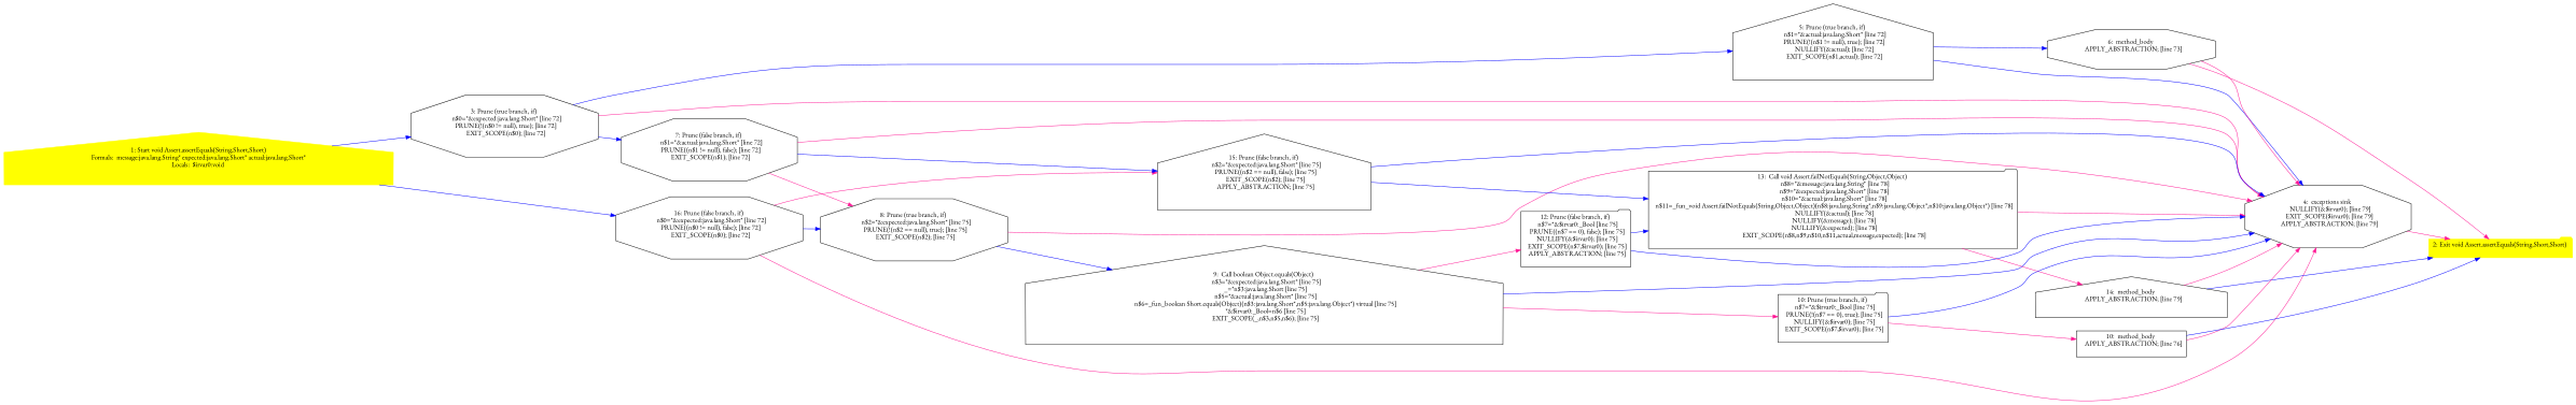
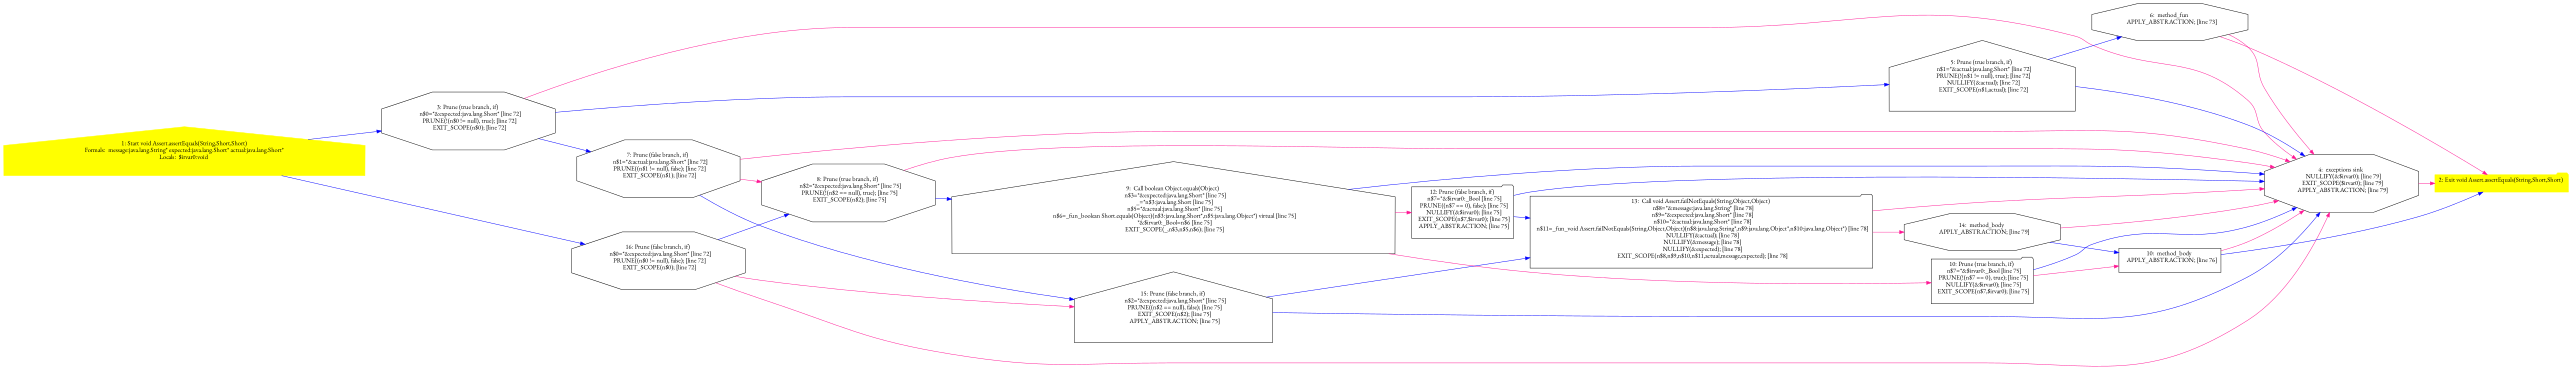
  digraph {
    fontname="EB Garamond"
    rankdir=LR
    node [fontname="EB Garamond" shape=octagon]
    edge [color=blue fontname="EB Garamond"]
    n1 [color=yellow label="1: Start void Assert.assertEquals(String,Short,Short)\nFormals:  message:java.lang.String* expected:java.lang.Short* actual:java.lang.Short*\nLocals:  $irvar0:void \n  " shape=house style=filled]
    n2 [label="3: Prune (true branch, if) \n   n$0=*&expected:java.lang.Short* [line 72]\n  PRUNE(!(n$0 != null), true); [line 72]\n  EXIT_SCOPE(n$0); [line 72]\n "]
    n3 [label="16: Prune (false branch, if) \n   n$0=*&expected:java.lang.Short* [line 72]\n  PRUNE((n$0 != null), false); [line 72]\n  EXIT_SCOPE(n$0); [line 72]\n "]
    n4 [label="5: Prune (true branch, if) \n   n$1=*&actual:java.lang.Short* [line 72]\n  PRUNE(!(n$1 != null), true); [line 72]\n  NULLIFY(&actual); [line 72]\n  EXIT_SCOPE(n$1,actual); [line 72]\n " shape=house]
    n5 [label="7: Prune (false branch, if) \n   n$1=*&actual:java.lang.Short* [line 72]\n  PRUNE((n$1 != null), false); [line 72]\n  EXIT_SCOPE(n$1); [line 72]\n "]
    n6 [label="4:  exceptions sink \n   NULLIFY(&$irvar0); [line 79]\n  EXIT_SCOPE($irvar0); [line 79]\n  APPLY_ABSTRACTION; [line 79]\n "]
    n7 [label="8: Prune (true branch, if) \n   n$2=*&expected:java.lang.Short* [line 75]\n  PRUNE(!(n$2 == null), true); [line 75]\n  EXIT_SCOPE(n$2); [line 75]\n "]
    n8 [label="15: Prune (false branch, if) \n   n$2=*&expected:java.lang.Short* [line 75]\n  PRUNE((n$2 == null), false); [line 75]\n  EXIT_SCOPE(n$2); [line 75]\n  APPLY_ABSTRACTION; [line 75]\n " shape=house]
-   n9 [label="6:  method_body \n   APPLY_ABSTRACTION; [line 73]\n "]
+   n9 [label="6:  method_fun \n   APPLY_ABSTRACTION; [line 73]\n "]
    n10 [color=yellow label="2: Exit void Assert.assertEquals(String,Short,Short) \n  " shape=folder style=filled]
    n11 [label="9:  Call boolean Object.equals(Object) \n   n$3=*&expected:java.lang.Short* [line 75]\n  _=*n$3:java.lang.Short [line 75]\n  n$5=*&actual:java.lang.Short* [line 75]\n  n$6=_fun_boolean Short.equals(Object)(n$3:java.lang.Short*,n$5:java.lang.Object*) virtual [line 75]\n  *&$irvar0:_Bool=n$6 [line 75]\n  EXIT_SCOPE(_,n$3,n$5,n$6); [line 75]\n " shape=house]
    n12 [label="13:  Call void Assert.failNotEquals(String,Object,Object) \n   n$8=*&message:java.lang.String* [line 78]\n  n$9=*&expected:java.lang.Short* [line 78]\n  n$10=*&actual:java.lang.Short* [line 78]\n  n$11=_fun_void Assert.failNotEquals(String,Object,Object)(n$8:java.lang.String*,n$9:java.lang.Object*,n$10:java.lang.Object*) [line 78]\n  NULLIFY(&actual); [line 78]\n  NULLIFY(&message); [line 78]\n  NULLIFY(&expected); [line 78]\n  EXIT_SCOPE(n$8,n$9,n$10,n$11,actual,message,expected); [line 78]\n " shape=folder]
    n13 [label="10: Prune (true branch, if) \n   n$7=*&$irvar0:_Bool [line 75]\n  PRUNE(!(n$7 == 0), true); [line 75]\n  NULLIFY(&$irvar0); [line 75]\n  EXIT_SCOPE(n$7,$irvar0); [line 75]\n " shape=folder]
    n14 [label="12: Prune (false branch, if) \n   n$7=*&$irvar0:_Bool [line 75]\n  PRUNE((n$7 == 0), false); [line 75]\n  NULLIFY(&$irvar0); [line 75]\n  EXIT_SCOPE(n$7,$irvar0); [line 75]\n  APPLY_ABSTRACTION; [line 75]\n " shape=folder]
-   n15 [label="14:  method_body \n   APPLY_ABSTRACTION; [line 79]\n " shape=house]
+   n15 [label="14:  method_body \n   APPLY_ABSTRACTION; [line 79]\n "]
    n16 [label="10:  method_body \n   APPLY_ABSTRACTION; [line 76]\n " shape=box]
    n1 -> n2
    n1 -> n3
    n2 -> n4
    n2 -> n5
    n2 -> n6 [color=deeppink]
    n3 -> n6 [color=deeppink]
    n3 -> n7
    n3 -> n8 [color=deeppink]
    n4 -> n6
    n4 -> n9
    n5 -> n6 [color=deeppink]
    n5 -> n7 [color=deeppink]
    n5 -> n8
    n6 -> n10 [color=deeppink]
    n7 -> n6 [color=deeppink]
    n7 -> n11
    n8 -> n6
    n8 -> n12
    n9 -> n6 [color=deeppink]
    n9 -> n10 [color=deeppink]
    n11 -> n6
    n11 -> n13 [color=deeppink]
    n11 -> n14 [color=deeppink]
    n12 -> n6 [color=deeppink]
    n12 -> n15 [color=deeppink]
    n13 -> n6
    n13 -> n16 [color=deeppink]
    n14 -> n6
    n14 -> n12
    n15 -> n6 [color=deeppink]
-   n15 -> n10
+   n15 -> n16
    n16 -> n6 [color=deeppink]
    n16 -> n10
  }
